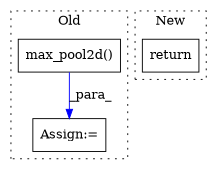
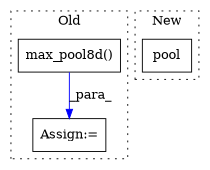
  digraph {
    node [shape=box]
-   n1 [a=75 l="13,1" label="max_pool2d()" s="1215,1232"]
+   n1 [a=75 l="13,1" label="max_pool8d()" s="1215,1232"]
    n2 [a=68 l=3 label="Assign:=" s=1212]
-   n3 [a=93 l=7 label=return s=1451]
+   n3 [a=93 l=7 label=pool s=1451]
    subgraph cluster_1 {
      label=Old
      style=dotted
      n1
      n2
    }
    subgraph cluster_2 {
      label=New
      style=dotted
      n3
    }
    n1 -> n2 [label=_para_ color=blue style=solid arrowhead=normal]
  }
